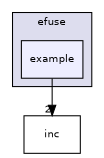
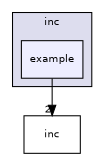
  digraph {
    compound=true
    node [fontname=Helvetica fontsize=10 shape=box]
    n1 [fillcolor="#eeeeff" label=example pencolor=black style=filled]
    n2 [label=inc]
    subgraph cluster_1 {
      bgcolor="#ddddee"
      fontname=Helvetica
      fontsize=10
-     label=efuse
+     label=inc
      pencolor=black
      n1
    }
    n1 -> n2 [headlabel=2 labeldistance=1.5 labelfontname=Helvetica labelfontsize=10]
  }
